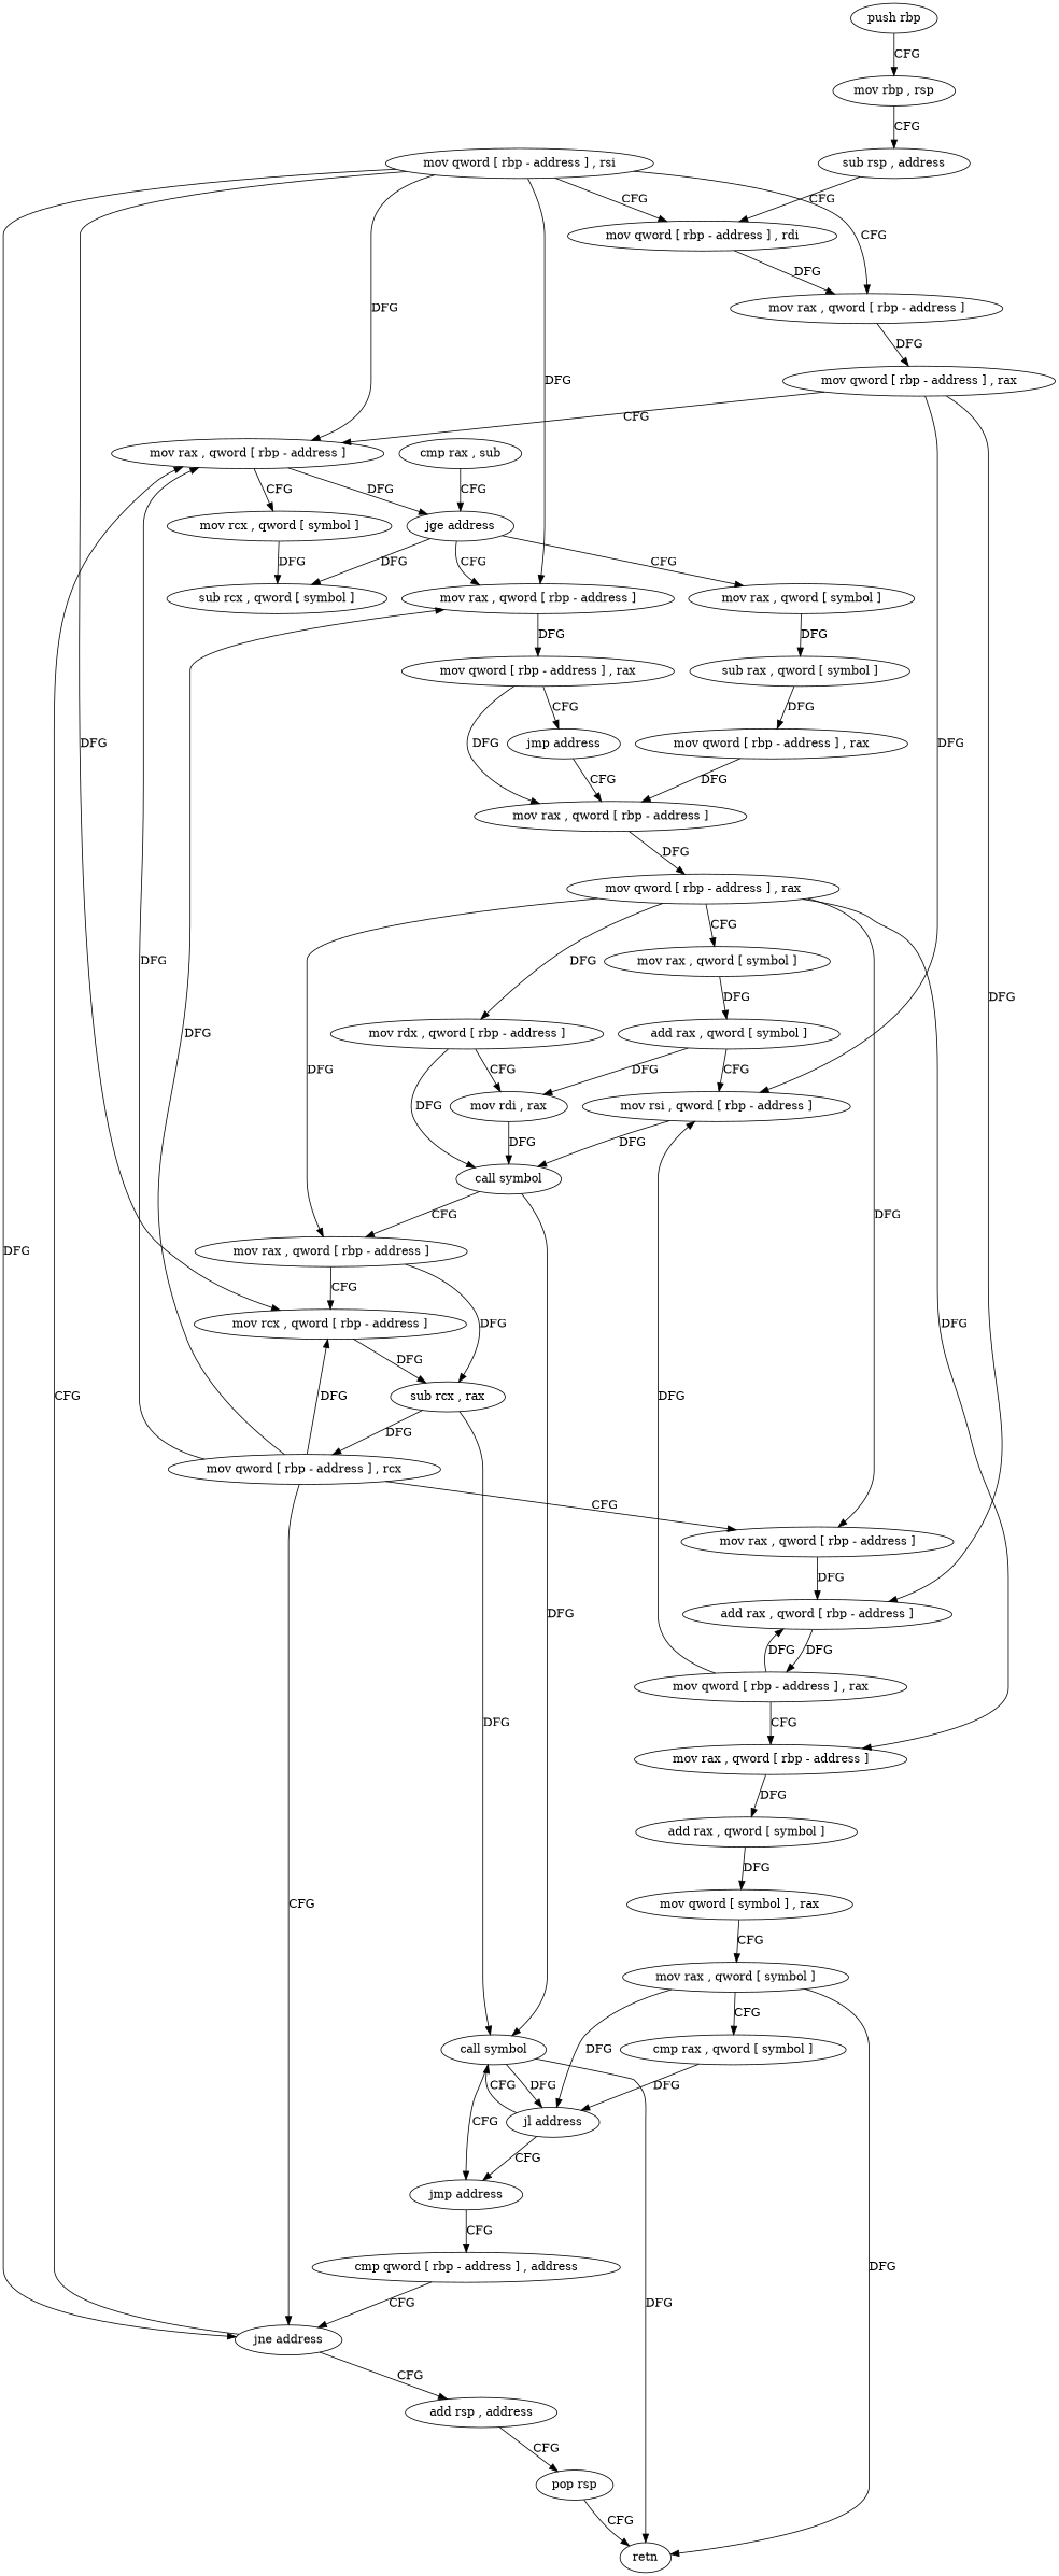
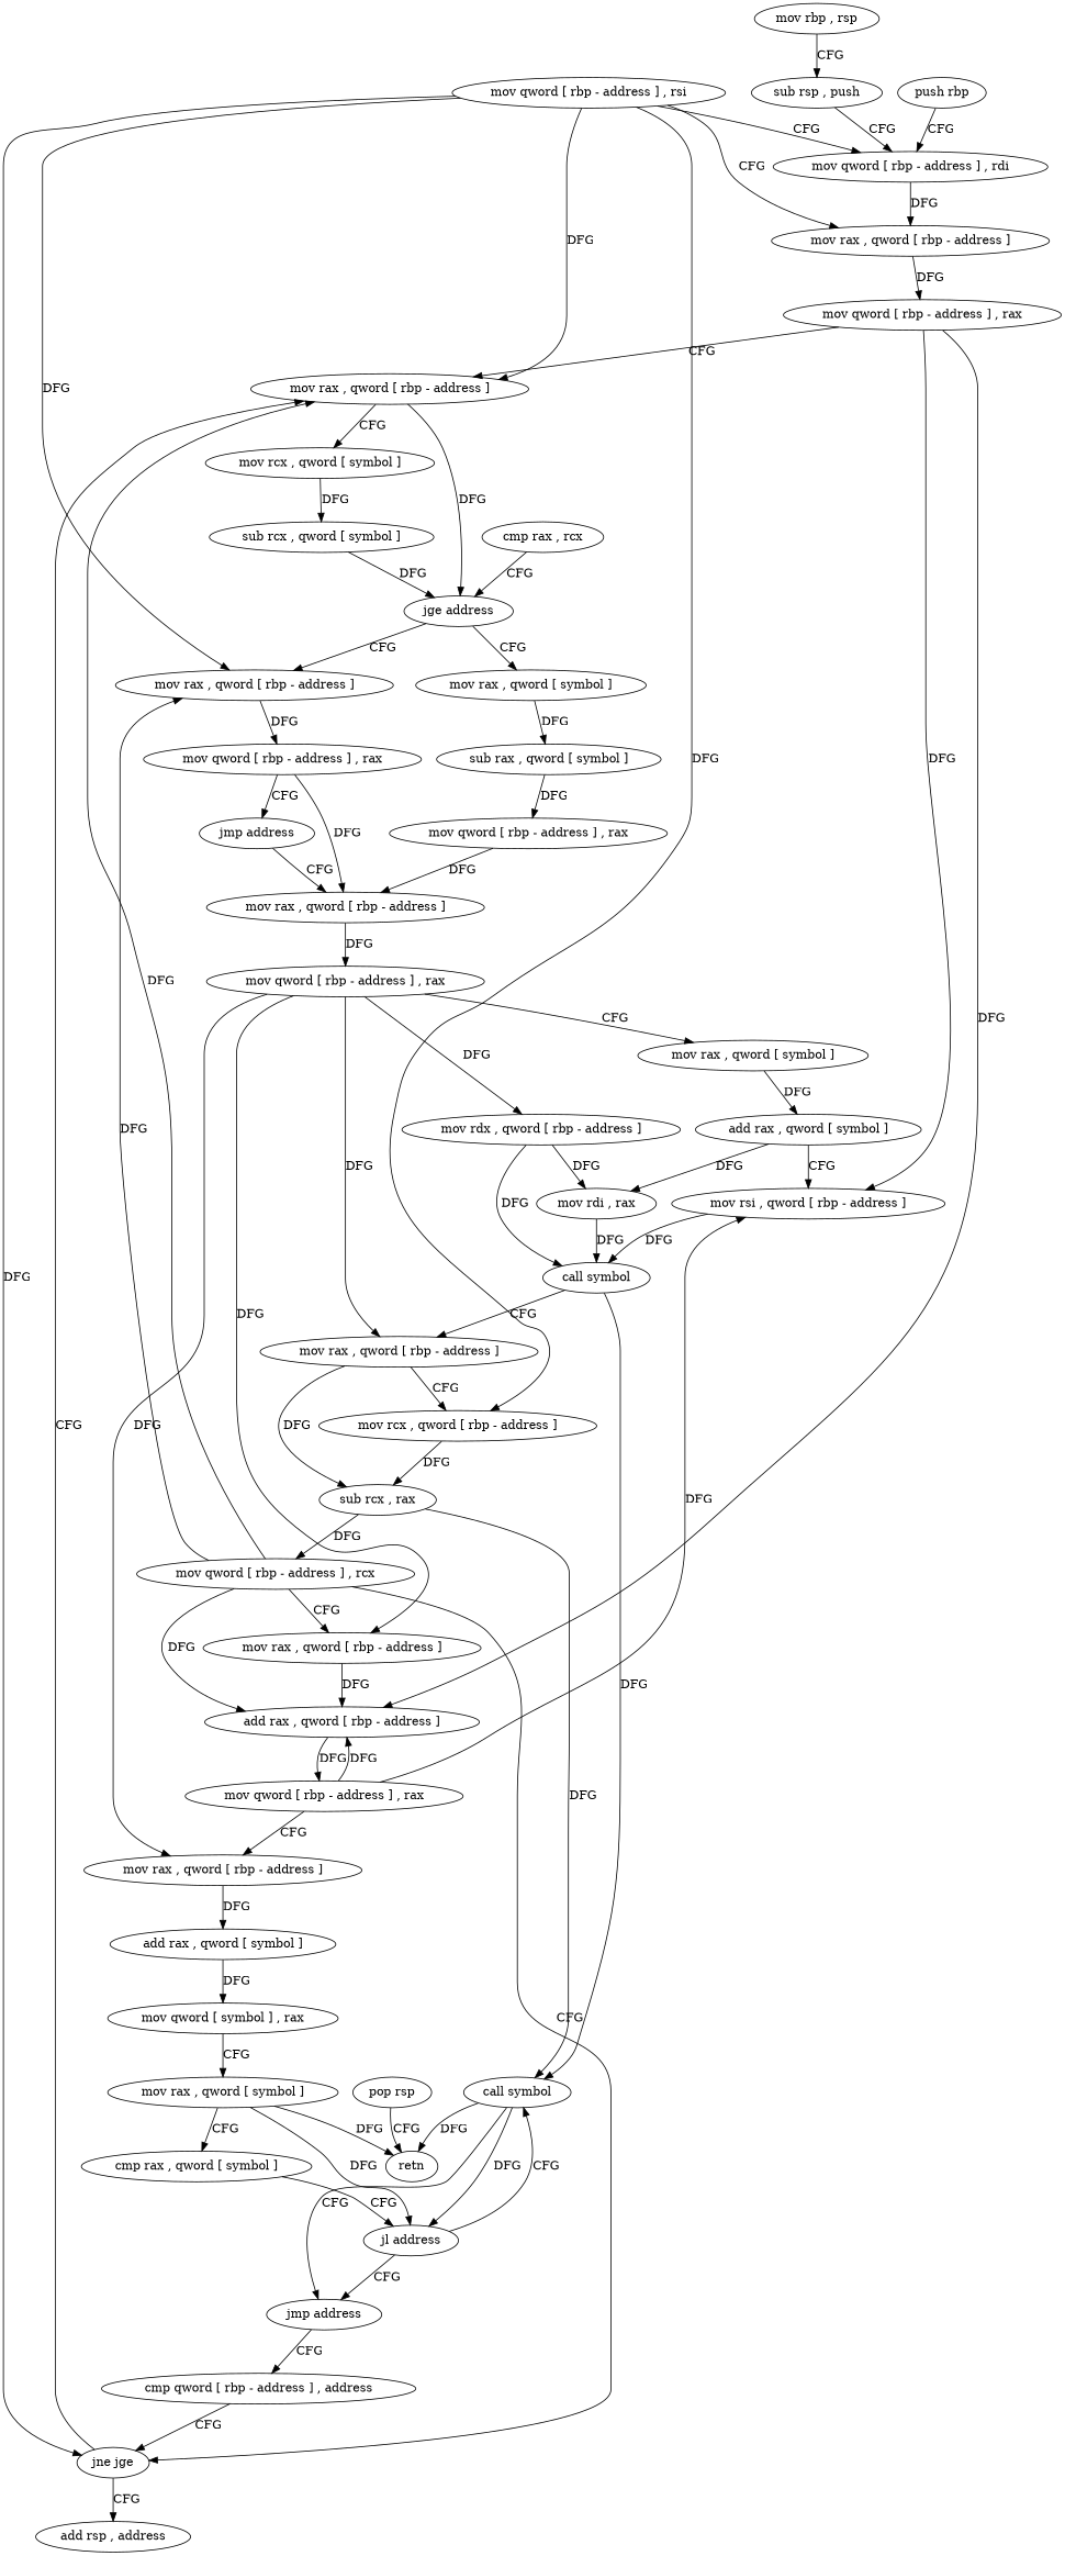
  digraph {
    n1 [label="push rbp"]
    n2 [label="mov rbp , rsp"]
-   n3 [label="sub rsp , address"]
+   n3 [label="sub rsp , push"]
    n4 [label="mov qword [ rbp - address ] , rdi"]
    n5 [label="mov rax , qword [ rbp - address ]"]
    n6 [label="mov qword [ rbp - address ] , rsi"]
    n7 [label="mov rax , qword [ rbp - address ]"]
    n8 [label="mov rax , qword [ rbp - address ]"]
    n9 [label="mov rcx , qword [ rbp - address ]"]
-   n10 [label="jne address"]
+   n10 [label="jne jge"]
    n11 [label="mov qword [ rbp - address ] , rax"]
    n12 [label="mov rcx , qword [ symbol ]"]
    n13 [label="jge address"]
    n14 [label="mov qword [ rbp - address ] , rax"]
    n15 [label="sub rcx , rax"]
    n16 [label="add rsp , address"]
    n17 [label="mov rsi , qword [ rbp - address ]"]
    n18 [label="add rax , qword [ rbp - address ]"]
    n19 [label="call symbol"]
    n20 [label="mov qword [ rbp - address ] , rax"]
    n21 [label="sub rcx , qword [ symbol ]"]
    n22 [label="mov rax , qword [ symbol ]"]
    n23 [label="sub rax , qword [ symbol ]"]
    n24 [label="mov qword [ rbp - address ] , rax"]
    n25 [label="mov rax , qword [ rbp - address ]"]
    n26 [label="mov qword [ rbp - address ] , rax"]
    n27 [label="mov rax , qword [ symbol ]"]
    n28 [label="mov rdx , qword [ rbp - address ]"]
    n29 [label="mov rax , qword [ rbp - address ]"]
    n30 [label="mov rax , qword [ rbp - address ]"]
    n31 [label="mov rax , qword [ rbp - address ]"]
    n32 [label="jmp address"]
    n33 [label="jmp address"]
    n34 [label="cmp qword [ rbp - address ] , address"]
    n35 [label="call symbol"]
    n36 [label="jl address"]
    n37 [label=retn]
    n38 [label="add rax , qword [ symbol ]"]
    n39 [label="mov rdi , rax"]
    n40 [label="add rax , qword [ symbol ]"]
    n41 [label="mov qword [ rbp - address ] , rcx"]
    n42 [label="mov qword [ symbol ] , rax"]
    n43 [label="mov rax , qword [ symbol ]"]
    n44 [label="cmp rax , qword [ symbol ]"]
    n45 [label="pop rsp"]
-   n46 [label="cmp rax , sub"]
-   n1 -> n2 [label=CFG]
+   n46 [label="cmp rax , rcx"]
+   n1 -> n4 [label=CFG]
    n2 -> n3 [label=CFG]
    n3 -> n4 [label=CFG]
    n4 -> n5 [label=DFG]
    n5 -> n11 [label=DFG]
    n6 -> n4 [label=CFG]
    n6 -> n5 [label=CFG]
    n6 -> n7 [label=DFG]
    n6 -> n8 [label=DFG]
    n6 -> n9 [label=DFG]
    n6 -> n10 [label=DFG]
    n7 -> n12 [label=CFG]
    n7 -> n13 [label=DFG]
    n8 -> n14 [label=DFG]
    n9 -> n15 [label=DFG]
    n10 -> n7 [label=CFG]
    n10 -> n16 [label=CFG]
    n11 -> n7 [label=CFG]
    n11 -> n17 [label=DFG]
    n11 -> n18 [label=DFG]
    n12 -> n21 [label=DFG]
    n13 -> n8 [label=CFG]
    n13 -> n22 [label=CFG]
    n14 -> n25 [label=DFG]
    n14 -> n32 [label=CFG]
    n15 -> n35 [label=DFG]
    n15 -> n41 [label=DFG]
-   n16 -> n45 [label=CFG]
    n17 -> n19 [label=DFG]
    n18 -> n20 [label=DFG]
    n19 -> n29 [label=CFG]
    n19 -> n35 [label=DFG]
    n20 -> n17 [label=DFG]
    n20 -> n18 [label=DFG]
    n20 -> n31 [label=CFG]
-   n13 -> n21 [label=DFG]
+   n21 -> n13 [label=DFG]
    n22 -> n23 [label=DFG]
    n23 -> n24 [label=DFG]
    n24 -> n25 [label=DFG]
    n25 -> n26 [label=DFG]
    n26 -> n27 [label=CFG]
    n26 -> n28 [label=DFG]
    n26 -> n29 [label=DFG]
    n26 -> n30 [label=DFG]
    n26 -> n31 [label=DFG]
    n27 -> n38 [label=DFG]
    n28 -> n19 [label=DFG]
-   n28 -> n39 [label=CFG]
+   n28 -> n39 [label=DFG]
    n29 -> n9 [label=CFG]
    n29 -> n15 [label=DFG]
    n30 -> n18 [label=DFG]
    n31 -> n40 [label=DFG]
    n32 -> n25 [label=CFG]
    n33 -> n34 [label=CFG]
    n34 -> n10 [label=CFG]
    n35 -> n33 [label=CFG]
    n35 -> n36 [label=DFG]
    n35 -> n37 [label=DFG]
    n36 -> n33 [label=CFG]
    n36 -> n35 [label=CFG]
    n38 -> n17 [label=CFG]
    n38 -> n39 [label=DFG]
    n39 -> n19 [label=DFG]
    n40 -> n42 [label=DFG]
    n41 -> n7 [label=DFG]
    n41 -> n8 [label=DFG]
-   n41 -> n9 [label=DFG]
+   n41 -> n18 [label=DFG]
    n41 -> n10 [label=CFG]
    n41 -> n30 [label=CFG]
    n42 -> n43 [label=CFG]
    n43 -> n36 [label=DFG]
    n43 -> n37 [label=DFG]
    n43 -> n44 [label=CFG]
-   n44 -> n36 [label=DFG]
+   n44 -> n36 [label=CFG]
    n45 -> n37 [label=CFG]
    n46 -> n13 [label=CFG]
  }
